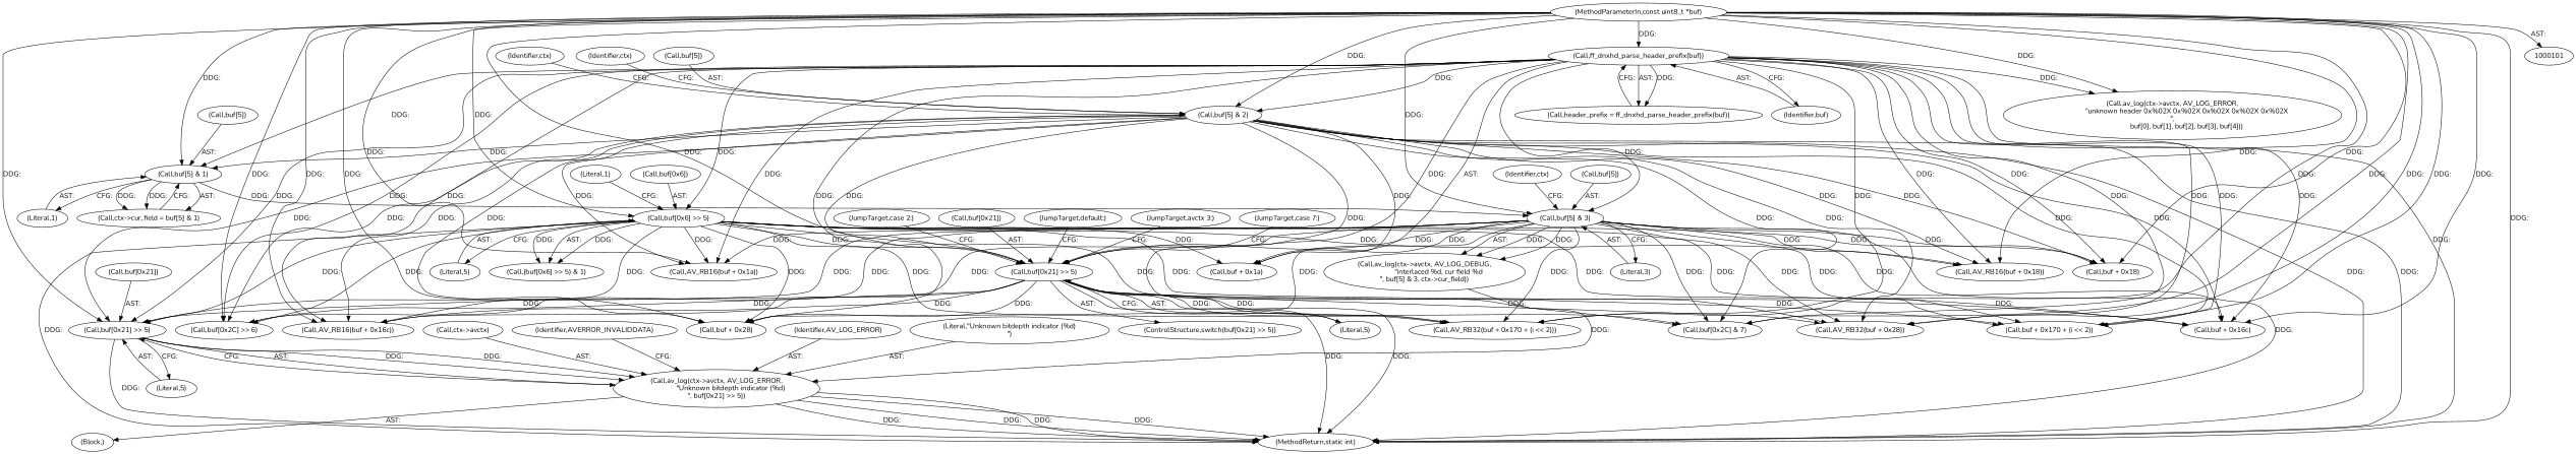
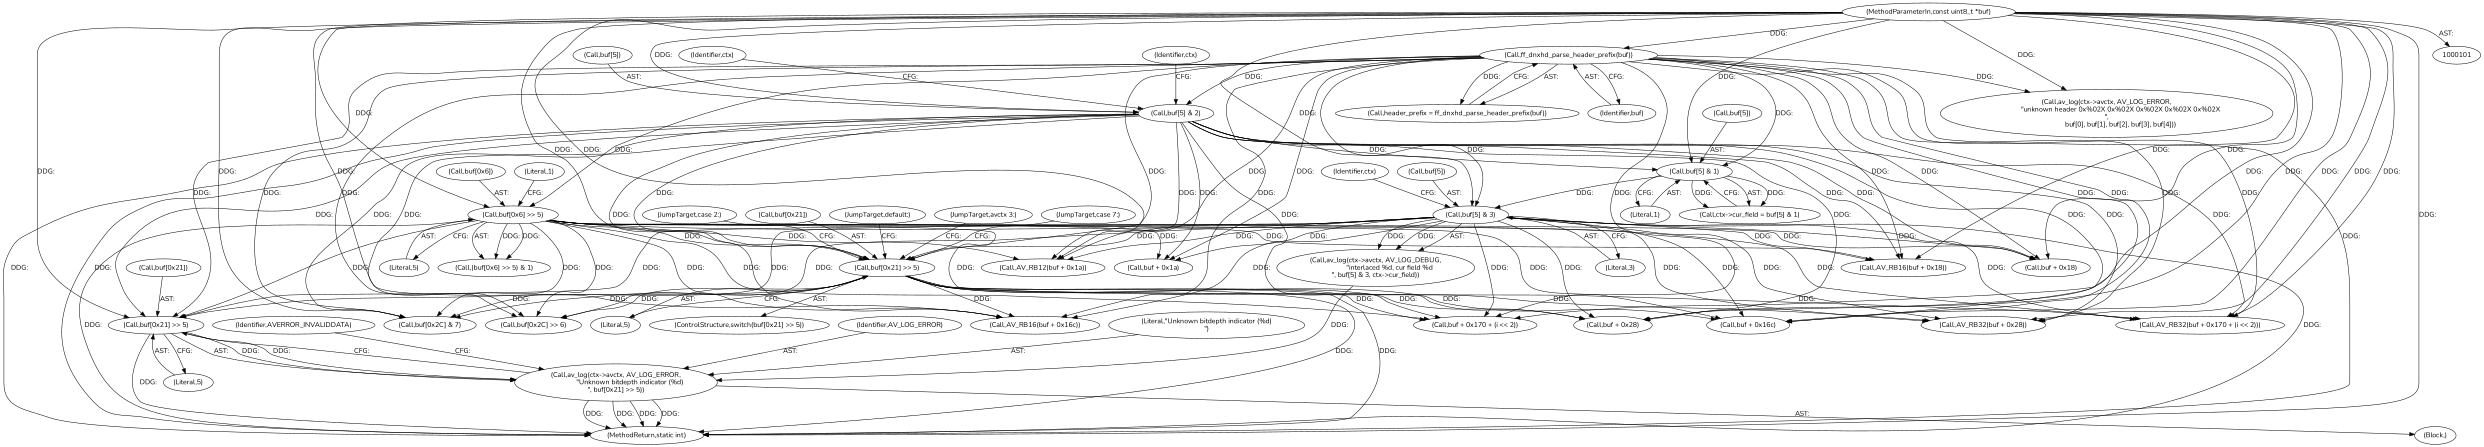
  digraph {
    fontname=Nunito
    node [fontname=Nunito]
    edge [fontname=Nunito]
    n1 [label="(Call,buf[0x21] >> 5)"]
    n2 [label="(Call,av_log(ctx->avctx, AV_LOG_ERROR,\n               \"Unknown bitdepth indicator (%d)\n\", buf[0x21] >> 5))"]
    n3 [label="(Literal,5)"]
    n4 [label="(MethodReturn,static int)"]
    n5 [label="(Block,)"]
    n6 [label="(Call,buf[0x21] >> 5)"]
    n7 [label="(Call,buf + 0x28)"]
    n8 [label="(Call,AV_RB32(buf + 0x28))"]
    n9 [label="(Call,buf[0x2C] & 7)"]
    n10 [label="(Literal,5)"]
    n11 [label="(Call,buf + 0x170 + (i << 2))"]
    n12 [label="(Call,buf + 0x16c)"]
    n13 [label="(Call,AV_RB32(buf + 0x170 + (i << 2)))"]
    n14 [label="(Call,AV_RB16(buf + 0x16c))"]
    n15 [label="(ControlStructure,switch(buf[0x21] >> 5))"]
    n16 [label="(Call,buf[0x2C] >> 6)"]
    n17 [label="(MethodParameterIn,const uint8_t *buf)"]
    n18 [label="(Call,buf[5] & 2)"]
    n19 [label="(Call,ff_dnxhd_parse_header_prefix(buf))"]
    n20 [label="(Call,buf[0x6] >> 5)"]
    n21 [label="(Call,buf[5] & 3)"]
    n22 [label="(Call,buf[5] & 1)"]
-   n23 [label="(Call,AV_RB16(buf + 0x1a))"]
+   n23 [label="(Call,AV_RB12(buf + 0x1a))"]
    n24 [label="(Call,AV_RB16(buf + 0x18))"]
    n25 [label="(Call,buf + 0x18)"]
    n26 [label="(Call,av_log(ctx->avctx, AV_LOG_ERROR,\n               \"unknown header 0x%02X 0x%02X 0x%02X 0x%02X 0x%02X\n\",\n               buf[0], buf[1], buf[2], buf[3], buf[4]))"]
    1000101
    n28 [label="(Call,buf + 0x1a)"]
    n29 [label="(Call,header_prefix = ff_dnxhd_parse_header_prefix(buf))"]
    n30 [label="(Identifier,buf)"]
    n31 [label="(Literal,5)"]
    n32 [label="(Call,(buf[0x6] >> 5) & 1)"]
    n33 [label="(Call,av_log(ctx->avctx, AV_LOG_DEBUG,\n               \"interlaced %d, cur field %d\n\", buf[5] & 3, ctx->cur_field))"]
    n34 [label="(Literal,3)"]
    n35 [label="(Call,ctx->cur_field = buf[5] & 1)"]
    n36 [label="(Literal,1)"]
    n37 [label="(Identifier,AVERROR_INVALIDDATA)"]
    n38 [label="(Identifier,ctx)"]
    n39 [label="(JumpTarget,case 2:)"]
    n40 [label="(Call,buf[5])"]
    n41 [label="(Identifier,AV_LOG_ERROR)"]
    n42 [label="(Call,buf[0x21])"]
    n43 [label="(JumpTarget,default:)"]
    n44 [label="(Call,buf[5])"]
    n45 [label="(Literal,\"Unknown bitdepth indicator (%d)\n\")"]
    n46 [label="(JumpTarget,avctx 3:)"]
    n47 [label="(Identifier,ctx)"]
    n48 [label="(Call,buf[0x21])"]
    n49 [label="(Literal,1)"]
-   n50 [label="(Call,ctx->avctx)"]
    n51 [label="(Identifier,ctx)"]
    n52 [label="(JumpTarget,case 7:)"]
    n53 [label="(Call,buf[5])"]
    n54 [label="(Call,buf[0x6])"]
    n1 -> n2 [label="AST: "]
    n1 -> n2 [label="DDG: "]
    n1 -> n2 [label="DDG: "]
    n1 -> n3 [label="CFG: "]
    n1 -> n4 [label="DDG: "]
    n2 -> n1 [label="CFG: "]
    n2 -> n4 [label="DDG: "]
    n2 -> n4 [label="DDG: "]
    n2 -> n4 [label="DDG: "]
    n2 -> n4 [label="DDG: "]
    n2 -> n5 [label="AST: "]
    n3 -> n1 [label="AST: "]
    n6 -> n1 [label="DDG: "]
    n6 -> n4 [label="DDG: "]
    n6 -> n4 [label="DDG: "]
    n6 -> n7 [label="DDG: "]
    n6 -> n8 [label="DDG: "]
    n6 -> n9 [label="DDG: "]
    n6 -> n10 [label="CFG: "]
    n6 -> n11 [label="DDG: "]
    n6 -> n12 [label="DDG: "]
    n6 -> n13 [label="DDG: "]
    n6 -> n14 [label="DDG: "]
    n6 -> n15 [label="AST: "]
    n6 -> n16 [label="DDG: "]
    n10 -> n6 [label="AST: "]
    n17 -> n1 [label="DDG: "]
    n17 -> n4 [label="DDG: "]
    n17 -> n6 [label="DDG: "]
    n17 -> n7 [label="DDG: "]
    n17 -> n8 [label="DDG: "]
    n17 -> n9 [label="DDG: "]
    n17 -> n11 [label="DDG: "]
    n17 -> n12 [label="DDG: "]
    n17 -> n13 [label="DDG: "]
    n17 -> n14 [label="DDG: "]
-   n17 -> n16 [label="DDG: "]
    n17 -> n18 [label="DDG: "]
    n17 -> n19 [label="DDG: "]
    n17 -> n20 [label="DDG: "]
    n17 -> n21 [label="DDG: "]
    n17 -> n22 [label="DDG: "]
    n17 -> n23 [label="DDG: "]
    n17 -> n24 [label="DDG: "]
    n17 -> n25 [label="DDG: "]
    n17 -> n26 [label="DDG: "]
    n17 -> 1000101 [label="AST: "]
    n18 -> n1 [label="DDG: "]
    n18 -> n4 [label="DDG: "]
    n18 -> n4 [label="DDG: "]
    n18 -> n6 [label="DDG: "]
    n18 -> n7 [label="DDG: "]
    n18 -> n8 [label="DDG: "]
    n18 -> n9 [label="DDG: "]
    n18 -> n11 [label="DDG: "]
    n18 -> n12 [label="DDG: "]
    n18 -> n13 [label="DDG: "]
    n18 -> n14 [label="DDG: "]
    n18 -> n16 [label="DDG: "]
    n18 -> n22 [label="DDG: "]
    n18 -> n23 [label="DDG: "]
    n18 -> n24 [label="DDG: "]
    n18 -> n25 [label="DDG: "]
    n18 -> n28 [label="DDG: "]
    n19 -> n1 [label="DDG: "]
    n19 -> n4 [label="DDG: "]
    n19 -> n6 [label="DDG: "]
    n19 -> n7 [label="DDG: "]
    n19 -> n8 [label="DDG: "]
    n19 -> n9 [label="DDG: "]
    n19 -> n11 [label="DDG: "]
    n19 -> n12 [label="DDG: "]
    n19 -> n13 [label="DDG: "]
    n19 -> n14 [label="DDG: "]
    n19 -> n16 [label="DDG: "]
    n19 -> n18 [label="DDG: "]
    n19 -> n20 [label="DDG: "]
    n19 -> n21 [label="DDG: "]
    n19 -> n22 [label="DDG: "]
    n19 -> n23 [label="DDG: "]
    n19 -> n24 [label="DDG: "]
    n19 -> n25 [label="DDG: "]
    n19 -> n26 [label="DDG: "]
-   n19 -> n28 [label="AST: "]
+   n19 -> n28 [label="DDG: "]
    n19 -> n29 [label="AST: "]
    n19 -> n29 [label="DDG: "]
    n19 -> n30 [label="CFG: "]
    n20 -> n1 [label="DDG: "]
    n20 -> n4 [label="DDG: "]
    n20 -> n6 [label="DDG: "]
    n20 -> n7 [label="DDG: "]
    n20 -> n8 [label="DDG: "]
    n20 -> n9 [label="DDG: "]
    n20 -> n11 [label="DDG: "]
    n20 -> n12 [label="DDG: "]
    n20 -> n13 [label="DDG: "]
    n20 -> n14 [label="DDG: "]
    n20 -> n16 [label="DDG: "]
    n20 -> n23 [label="DDG: "]
    n20 -> n24 [label="DDG: "]
    n20 -> n25 [label="DDG: "]
    n20 -> n28 [label="DDG: "]
    n20 -> n31 [label="CFG: "]
    n20 -> n32 [label="AST: "]
    n20 -> n32 [label="DDG: "]
    n20 -> n32 [label="DDG: "]
    n21 -> n1 [label="DDG: "]
    n21 -> n4 [label="DDG: "]
    n21 -> n6 [label="DDG: "]
    n21 -> n7 [label="DDG: "]
    n21 -> n8 [label="DDG: "]
    n21 -> n9 [label="DDG: "]
    n21 -> n11 [label="DDG: "]
    n21 -> n12 [label="DDG: "]
    n21 -> n13 [label="DDG: "]
    n21 -> n14 [label="DDG: "]
    n21 -> n16 [label="DDG: "]
    n21 -> n23 [label="DDG: "]
    n21 -> n24 [label="DDG: "]
    n21 -> n25 [label="DDG: "]
    n21 -> n28 [label="DDG: "]
    n21 -> n33 [label="AST: "]
    n21 -> n33 [label="DDG: "]
    n21 -> n33 [label="DDG: "]
    n21 -> n34 [label="CFG: "]
    n22 -> n21 [label="DDG: "]
    n22 -> n35 [label="AST: "]
    n22 -> n35 [label="DDG: "]
    n22 -> n35 [label="DDG: "]
    n22 -> n36 [label="CFG: "]
    n29 -> n19 [label="CFG: "]
    n30 -> n19 [label="AST: "]
    n31 -> n20 [label="AST: "]
    n33 -> n2 [label="DDG: "]
    n34 -> n21 [label="AST: "]
    n35 -> n22 [label="CFG: "]
    n36 -> n22 [label="AST: "]
    n37 -> n2 [label="CFG: "]
    n38 -> n21 [label="CFG: "]
    n39 -> n6 [label="CFG: "]
    n40 -> n22 [label="AST: "]
    n41 -> n2 [label="AST: "]
    n42 -> n6 [label="AST: "]
    n43 -> n6 [label="CFG: "]
    n44 -> n21 [label="AST: "]
    n45 -> n2 [label="AST: "]
    n46 -> n6 [label="CFG: "]
    n47 -> n18 [label="CFG: "]
    n48 -> n1 [label="AST: "]
    n49 -> n20 [label="CFG: "]
-   n50 -> n2 [label="AST: "]
    n51 -> n18 [label="CFG: "]
    n52 -> n6 [label="CFG: "]
    n53 -> n18 [label="AST: "]
    n54 -> n20 [label="AST: "]
  }
